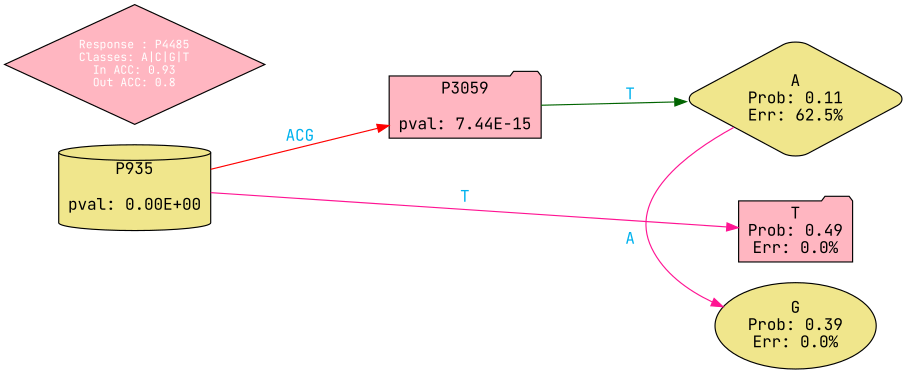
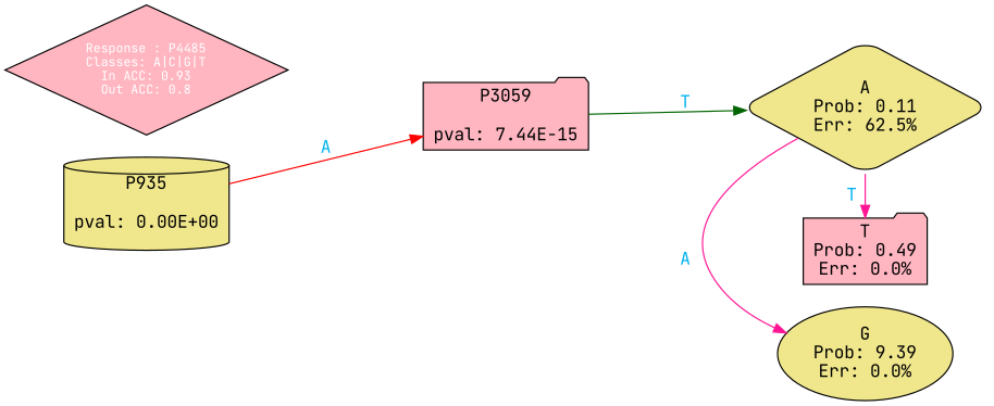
  digraph {
    fontname="JetBrains Mono"
    rankdir=LR
    ranksep=equally
    splines=polylines
    node [color=black fillcolor=khaki fontname="JetBrains Mono" shape=diamond style="filled, rounded"]
    edge [color=deeppink fontcolor=deepskyblue2 fontname="JetBrains Mono"]
-   n1 [label="G\nProb: 0.39\nErr: 0.0%" shape=ellipse]
+   n1 [label="G\nProb: 9.39\nErr: 0.0%" shape=ellipse]
    n2 [label="A\nProb: 0.11\nErr: 62.5%"]
    n3 [fillcolor=lightpink label="T\nProb: 0.49\nErr: 0.0%" shape=folder]
    n4 [align=left fillcolor=lightpink fontcolor=white fontsize=10 label="Response : P4485\nClasses: A|C|G|T\nIn ACC: 0.93\nOut ACC: 0.8\n" style=filled]
    n5 [label="P935\n\npval: 0.00E+00" shape=cylinder]
    n6 [fillcolor=lightpink label="P3059\n\npval: 7.44E-15" shape=folder]
    subgraph sub_1 {
      rank=same
      n1
      n2
      n3
    }
    subgraph sub_2 {
      rank=same
      n4
      n5
    }
    n2 -> n1 [label=A]
-   n5 -> n3 [label=T]
-   n5 -> n6 [color=red label=ACG]
+   n2 -> n3 [label=T]
+   n5 -> n6 [color=red label=A]
    n6 -> n2 [color=darkgreen label=T]
  }
